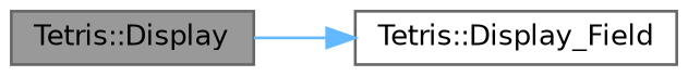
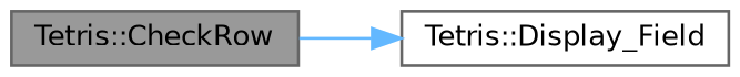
  digraph {
    rankdir=LR
    node [fontname=Helvetica fontsize=10 shape=box style=filled]
-   n1 [color=gray40 fillcolor=grey60 fontcolor=black height=0.2 label="Tetris::Display" width=0.4]
+   n1 [color=gray40 fillcolor=grey60 fontcolor=black height=0.2 label="Tetris::CheckRow" width=0.4]
    n2 [color=grey40 fillcolor=white height=0.2 label="Tetris::Display_Field" width=0.4]
    n1 -> n2 [color=steelblue1 fontname=Helvetica fontsize=10 labelfontname=Helvetica labelfontsize=10 style=solid]
  }
